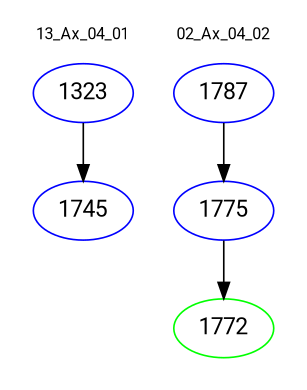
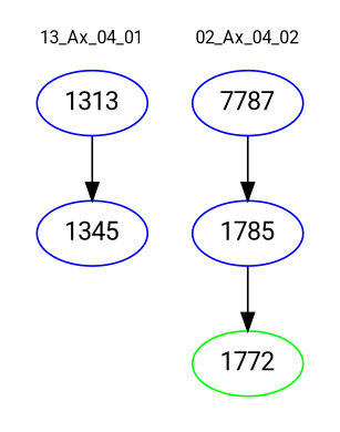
  digraph {
    fontname=Roboto
    node [color=blue fontname=Roboto]
    edge [color=black fontname=Roboto]
-   n1 [label=1323]
-   n2 [label=1745]
-   n3 [label=1787]
+   n1 [label=1313]
+   n2 [label=1345]
+   n3 [label=7787]
    n4 [color=green label=1772]
-   n5 [label=1775]
+   n5 [label=1785]
    subgraph cluster_1 {
      color=white
      fontsize=10
      label="13_Ax_04_01"
      n1
      n2
    }
    subgraph cluster_2 {
      color=white
      fontsize=10
      label="02_Ax_04_02"
      n3
      n4
      n5
    }
    n1 -> n2
    n3 -> n5
    n5 -> n4
  }
